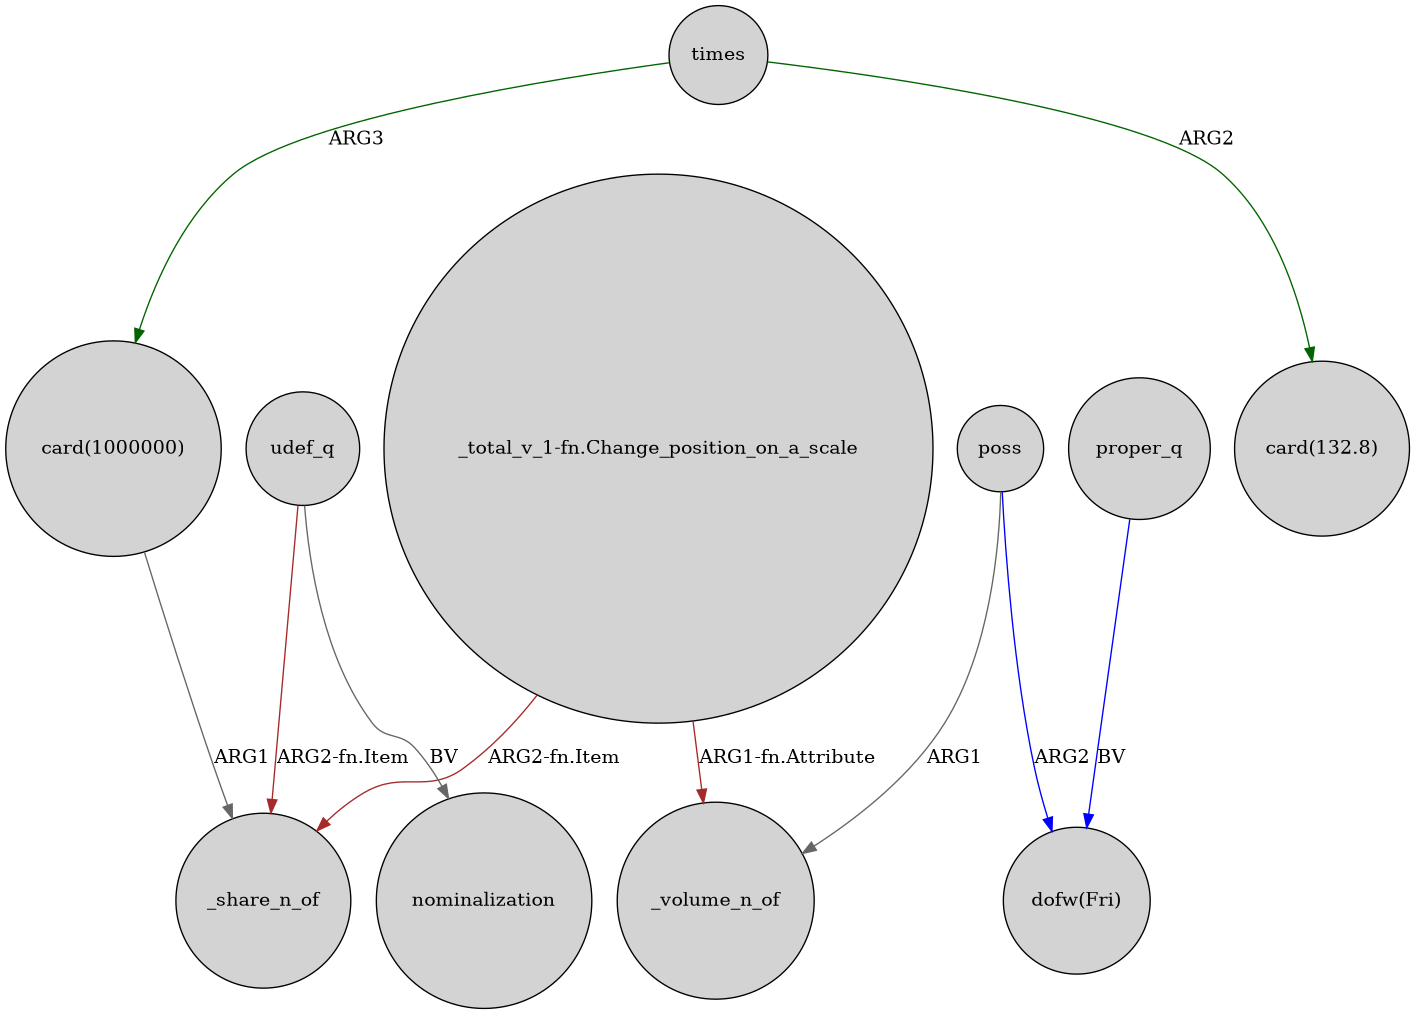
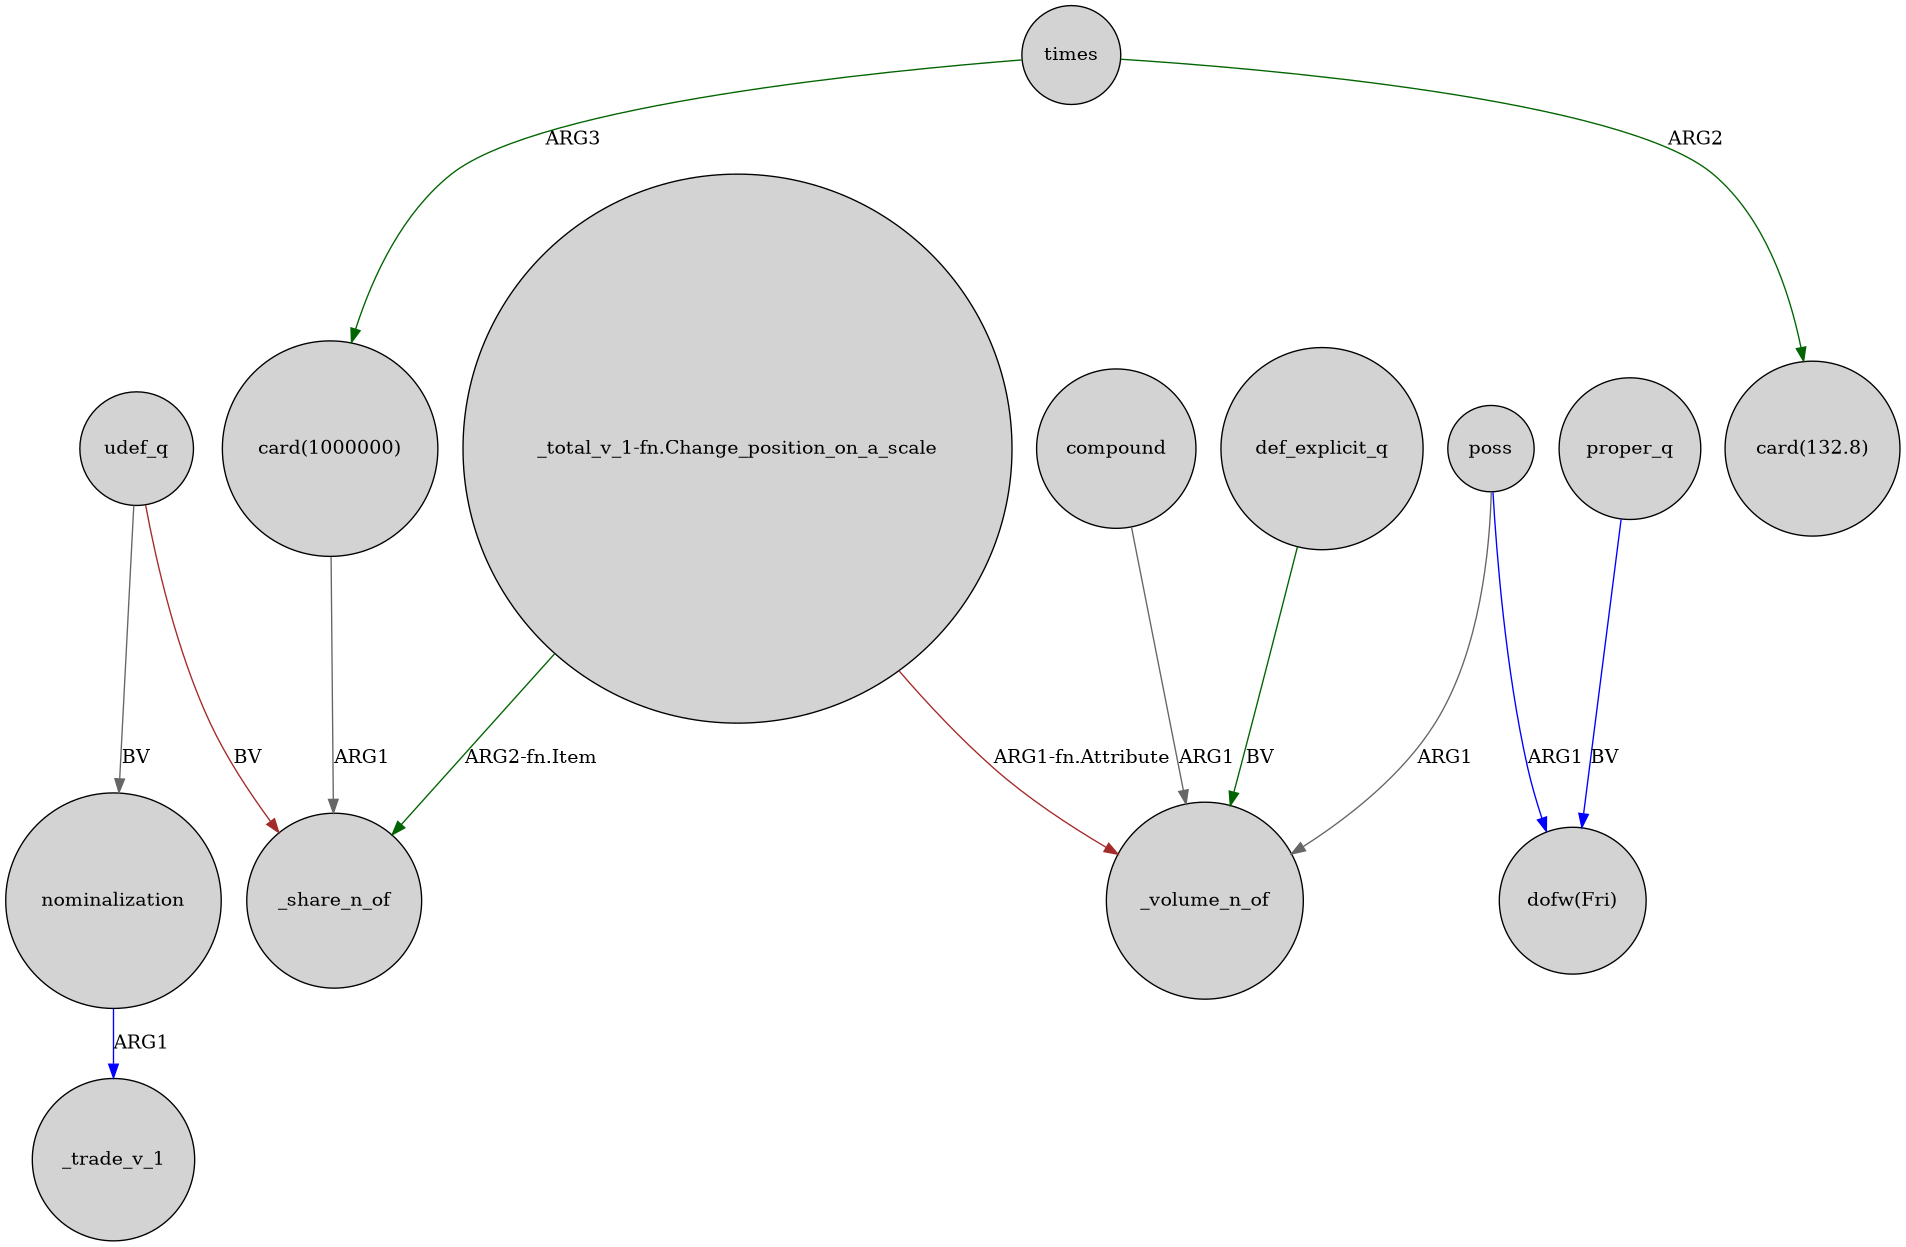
  digraph {
    node [shape=circle style=filled]
    edge [color=gray40]
    times
    "card(1000000)"
    "card(132.8)"
    _share_n_of
    "_total_v_1-fn.Change_position_on_a_scale"
    _volume_n_of
+   compound
    nominalization
+   _trade_v_1
    udef_q
    proper_q
    "dofw(Fri)"
    poss
+   def_explicit_q
    times -> "card(1000000)" [color=darkgreen label=ARG3]
    times -> "card(132.8)" [color=darkgreen label=ARG2]
    "card(1000000)" -> _share_n_of [label=ARG1]
-   "_total_v_1-fn.Change_position_on_a_scale" -> _share_n_of [color=brown label="ARG2-fn.Item"]
+   "_total_v_1-fn.Change_position_on_a_scale" -> _share_n_of [color=darkgreen label="ARG2-fn.Item"]
    "_total_v_1-fn.Change_position_on_a_scale" -> _volume_n_of [color=brown label="ARG1-fn.Attribute"]
-   udef_q -> _share_n_of [color=brown label="ARG2-fn.Item"]
+   compound -> _volume_n_of [label=ARG1]
+   nominalization -> _trade_v_1 [color=blue label=ARG1]
+   udef_q -> _share_n_of [color=brown label=BV]
    udef_q -> nominalization [label=BV]
    proper_q -> "dofw(Fri)" [color=blue label=BV]
    poss -> _volume_n_of [label=ARG1]
-   poss -> "dofw(Fri)" [color=blue label=ARG2]
+   poss -> "dofw(Fri)" [color=blue label=ARG1]
+   def_explicit_q -> _volume_n_of [color=darkgreen label=BV]
  }
